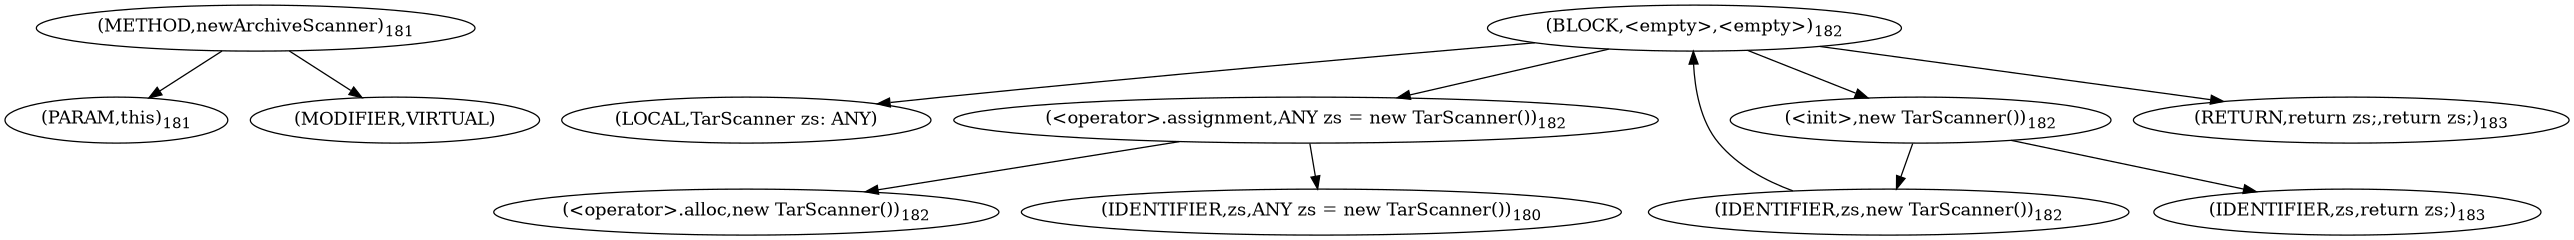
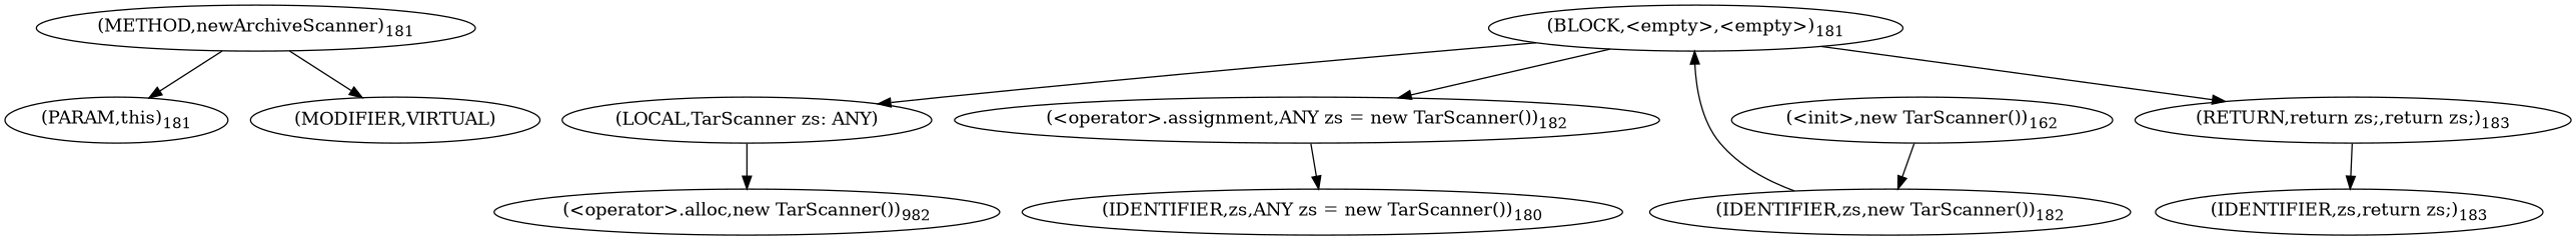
  digraph {
    n1 [label=<(METHOD,newArchiveScanner)<SUB>181</SUB>>]
    n2 [label=<(PARAM,this)<SUB>181</SUB>>]
    n3 [label=<(MODIFIER,VIRTUAL)>]
-   n4 [label=<(BLOCK,&lt;empty&gt;,&lt;empty&gt;)<SUB>182</SUB>>]
+   n4 [label=<(BLOCK,&lt;empty&gt;,&lt;empty&gt;)<SUB>181</SUB>>]
    n5 [label=<(LOCAL,TarScanner zs: ANY)>]
    n6 [label=<(&lt;operator&gt;.assignment,ANY zs = new TarScanner())<SUB>182</SUB>>]
-   n7 [label=<(&lt;init&gt;,new TarScanner())<SUB>182</SUB>>]
+   n7 [label=<(&lt;init&gt;,new TarScanner())<SUB>162</SUB>>]
    n8 [label=<(RETURN,return zs;,return zs;)<SUB>183</SUB>>]
    n9 [label=<(IDENTIFIER,zs,ANY zs = new TarScanner())<SUB>180</SUB>>]
-   n10 [label=<(&lt;operator&gt;.alloc,new TarScanner())<SUB>182</SUB>>]
+   n10 [label=<(&lt;operator&gt;.alloc,new TarScanner())<SUB>982</SUB>>]
    n11 [label=<(IDENTIFIER,zs,new TarScanner())<SUB>182</SUB>>]
    n12 [label=<(IDENTIFIER,zs,return zs;)<SUB>183</SUB>>]
    n1 -> n2
    n1 -> n3
    n4 -> n5
    n4 -> n6
-   n4 -> n7
    n4 -> n8
    n6 -> n9
-   n6 -> n10
+   n5 -> n10
    n7 -> n11
-   n7 -> n12
+   n8 -> n12
    n11 -> n4
  }
